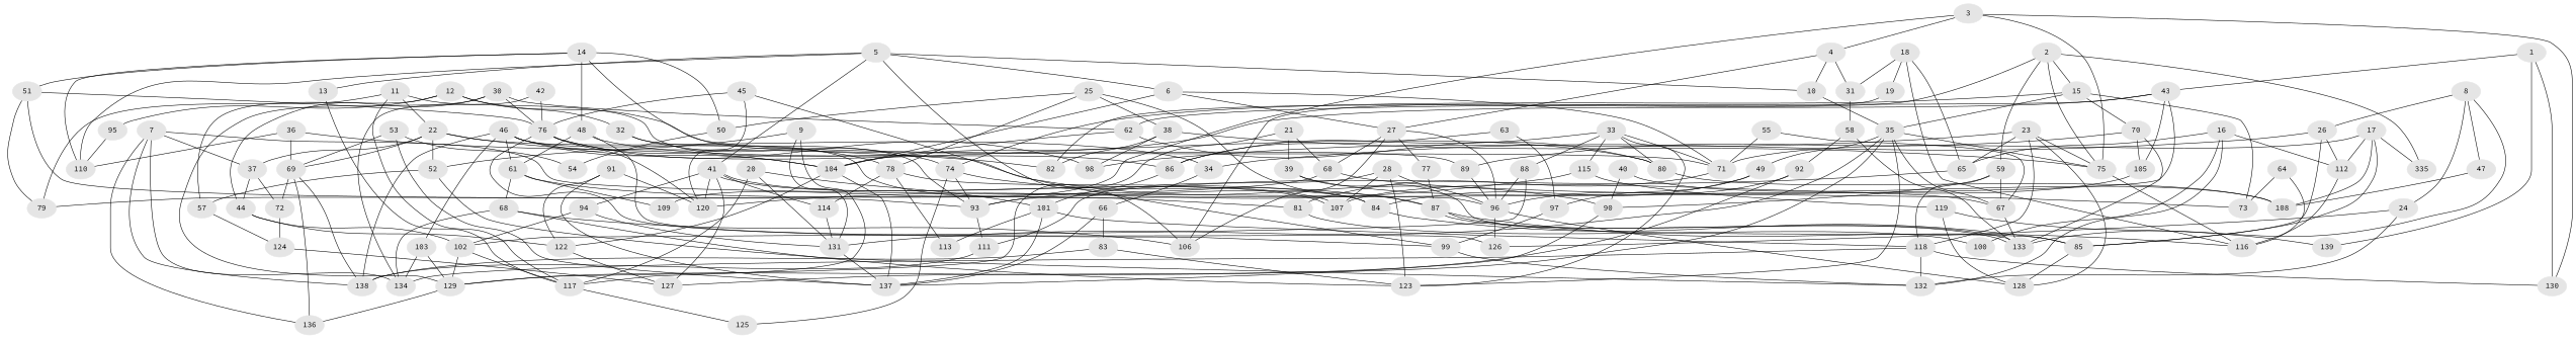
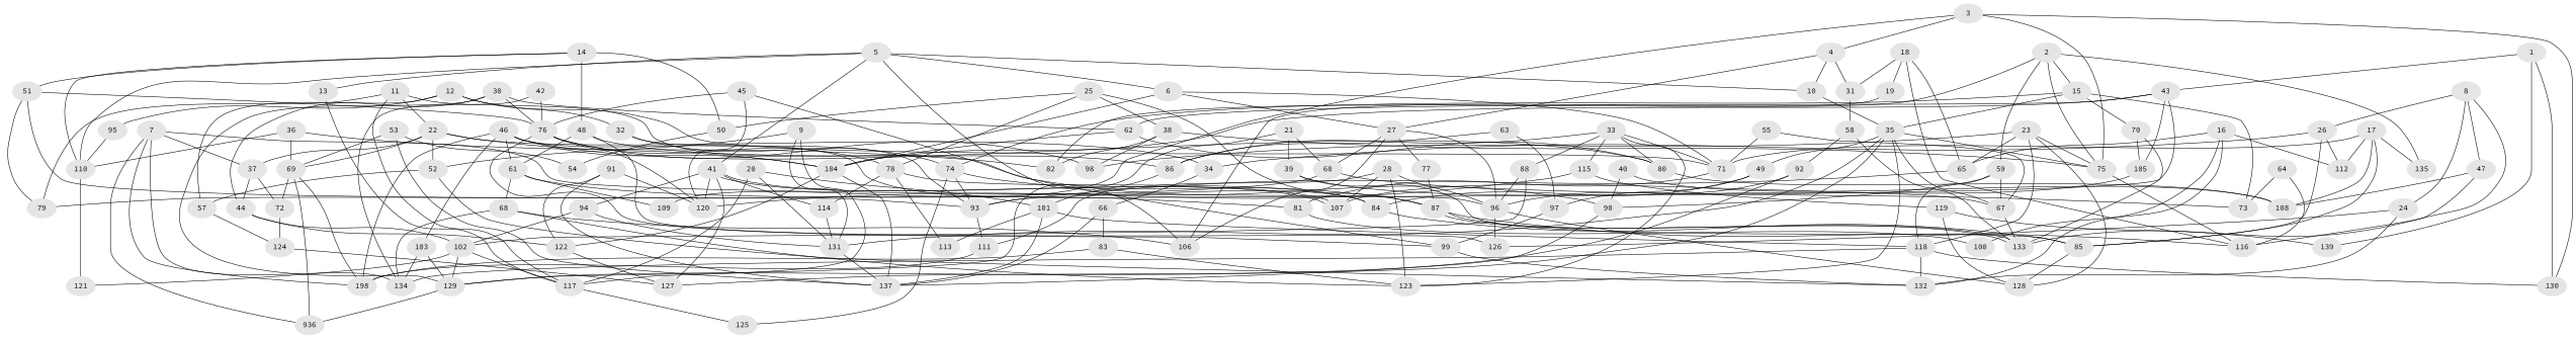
  graph {
    fontname="Source Code Pro"
    node [color=gray90 fontname="Source Code Pro" style=filled]
    edge [fontname="Source Code Pro"]
    1
    43
    130
    139
    104
    62
    93
    105
    2
    15
    59
    75
    82
-   135 [label=335]
+   135
    35
    70
    73
    74
    90
    118
    67
    116
    3
    4
    109
    10
    27
    31
    106
    96
    60
    77
    58
    5
    6
    13
    41
    110
    71
    117
    107
    127
    94
    114
    120
+   121
    81
    122
    137
    7
    37
    134
-   136
-   138
+   136 [label=936]
+   138 [label=198]
    44
    72
    128
    126
    8
    24
    26
    47
    133
    132
    112
    85
    34
    108
    9
    52
    131
    57
    76
    98
    78
    99
    125
    123
    49
    11
    22
    79
    69
    12
    32
    95
    124
    14
    48
    50
    51
-   89
    86
    61
    54
    87
    16
    65
    100
    17
    18
    19
    20
    101
    113
    21
    39
    129
    66
    23
    25
    38
    84
    28
    111
    30
    102
    80
    92
    33
    88
    115
    119
    83
    97
    36
    40
    42
    45
    46
    103
    68
    53
    55
    63
    64
    91
    1 -- 43
    1 -- 130
    1 -- 139
    43 -- 104
    43 -- 62
    43 -- 93
    43 -- 105
    104 -- 122
    104 -- 137
    62 -- 104
    62 -- 80
    93 -- 111
    105 -- 107
    2 -- 15
    2 -- 59
    2 -- 75
    2 -- 82
    2 -- 135
    15 -- 35
    15 -- 70
    15 -- 73
    15 -- 74
    59 -- 90
    59 -- 118
    59 -- 67
    75 -- 116
    35 -- 75
    35 -- 67
    35 -- 127
    35 -- 131
    35 -- 123
    35 -- 49
    70 -- 105
    70 -- 133
-   70 -- 89
    74 -- 93
    74 -- 125
    74 -- 87
    90 -- 137
    118 -- 130
    118 -- 134
    118 -- 132
    67 -- 133
    3 -- 130
    3 -- 75
    3 -- 4
    3 -- 109
    4 -- 10
    4 -- 27
    4 -- 31
    10 -- 35
    27 -- 106
    27 -- 96
    27 -- 60
    27 -- 77
    31 -- 58
    96 -- 128
    96 -- 126
    60 -- 73
    60 -- 79
    77 -- 87
    58 -- 133
    58 -- 92
    5 -- 10
    5 -- 106
    5 -- 6
    5 -- 13
    5 -- 41
    5 -- 110
    6 -- 104
    6 -- 27
    6 -- 71
    13 -- 117
    41 -- 107
    41 -- 107
    41 -- 127
    41 -- 94
    41 -- 114
    41 -- 120
+   110 -- 121
    71 -- 81
    117 -- 125
    94 -- 131
    94 -- 102
    114 -- 131
    81 -- 100
    122 -- 127
    7 -- 96
    7 -- 37
    7 -- 134
    7 -- 136
    7 -- 138
    37 -- 44
    37 -- 72
    44 -- 122
    44 -- 102
    72 -- 124
    8 -- 24
    8 -- 26
    8 -- 47
    8 -- 133
    24 -- 126
    24 -- 132
    26 -- 112
    26 -- 85
    26 -- 34
    47 -- 108
-   112 -- 116
+   47 -- 116
    85 -- 128
    34 -- 66
    9 -- 117
    9 -- 52
    9 -- 131
    52 -- 132
    52 -- 57
    131 -- 137
    57 -- 124
    76 -- 120
    76 -- 98
    76 -- 78
    76 -- 99
    78 -- 114
    78 -- 113
    78 -- 84
    99 -- 132
    49 -- 84
    49 -- 97
    11 -- 90
    11 -- 117
    11 -- 22
    11 -- 79
    22 -- 104
    22 -- 37
    22 -- 34
    22 -- 52
    22 -- 69
    69 -- 136
    69 -- 138
    69 -- 72
    12 -- 71
    12 -- 57
    12 -- 32
    12 -- 95
    32 -- 93
    32 -- 74
    95 -- 110
    124 -- 127
    14 -- 110
    14 -- 48
    14 -- 50
    14 -- 51
-   14 -- 89
    48 -- 126
    48 -- 86
    48 -- 61
    50 -- 54
    51 -- 93
    51 -- 76
    51 -- 79
-   89 -- 96
    86 -- 101
    61 -- 109
    61 -- 81
    61 -- 68
    87 -- 116
    87 -- 133
    87 -- 133
    16 -- 132
    16 -- 112
    16 -- 65
    16 -- 100
    65 -- 93
    17 -- 135
    17 -- 71
    17 -- 112
    17 -- 85
    17 -- 108
    18 -- 116
    18 -- 31
    18 -- 65
    18 -- 19
    19 -- 106
    20 -- 117
    20 -- 131
    20 -- 101
    101 -- 118
    101 -- 137
    101 -- 113
    21 -- 60
    21 -- 39
    21 -- 129
    39 -- 67
    39 -- 85
    129 -- 136
    66 -- 137
    66 -- 83
    23 -- 75
    23 -- 118
    23 -- 128
    23 -- 98
    23 -- 65
    25 -- 78
    25 -- 50
    25 -- 87
    25 -- 38
    38 -- 75
    38 -- 82
    38 -- 98
    84 -- 85
    28 -- 96
    28 -- 107
    28 -- 123
    28 -- 111
    111 -- 138
    30 -- 62
    30 -- 44
    30 -- 76
    30 -- 129
    102 -- 117
+   102 -- 121
    102 -- 129
    80 -- 108
    92 -- 96
    92 -- 129
    33 -- 71
    33 -- 123
    33 -- 86
    33 -- 80
    33 -- 88
    33 -- 115
    88 -- 96
    88 -- 102
    115 -- 120
    115 -- 119
    119 -- 139
    119 -- 128
    83 -- 138
    83 -- 123
    97 -- 99
    36 -- 82
    36 -- 110
    36 -- 69
    40 -- 90
    40 -- 108
    42 -- 134
    42 -- 76
    45 -- 120
    45 -- 76
    45 -- 99
    46 -- 104
    46 -- 138
    46 -- 61
    46 -- 84
    46 -- 80
    46 -- 103
    103 -- 134
    103 -- 129
    68 -- 106
    68 -- 134
    68 -- 123
    53 -- 137
    53 -- 69
    53 -- 54
    55 -- 67
    55 -- 71
    63 -- 86
    63 -- 97
    64 -- 73
    64 -- 116
    91 -- 120
    91 -- 122
    91 -- 137
  }
